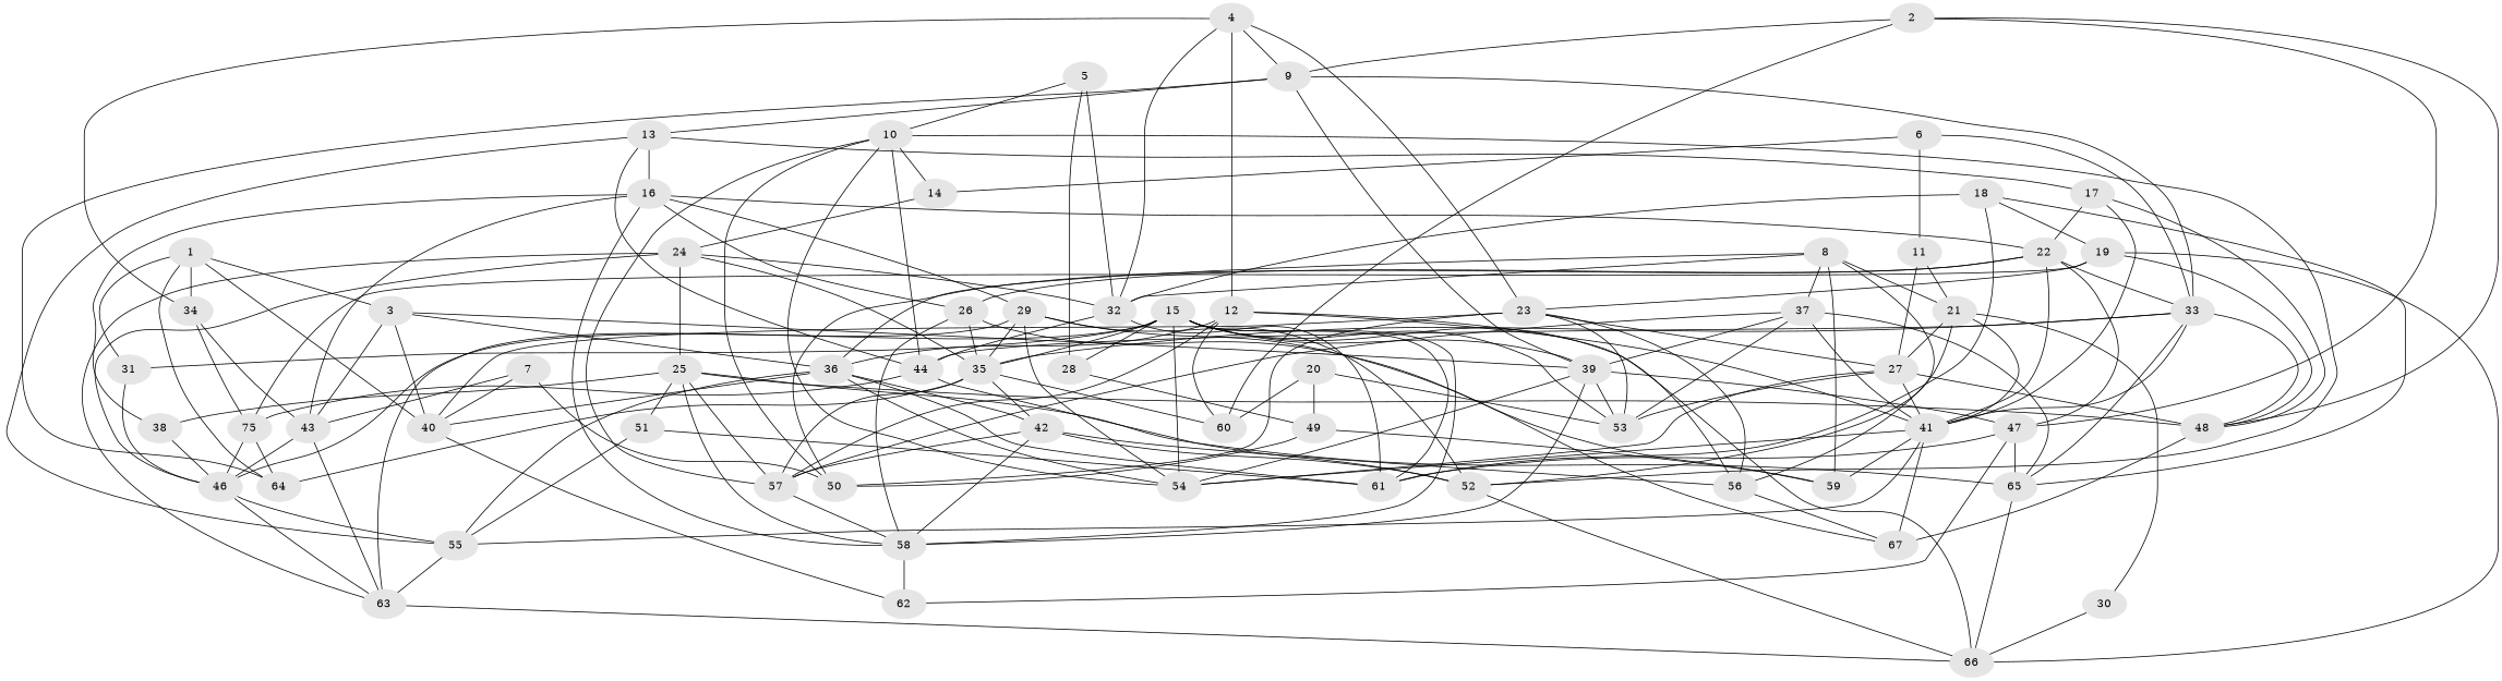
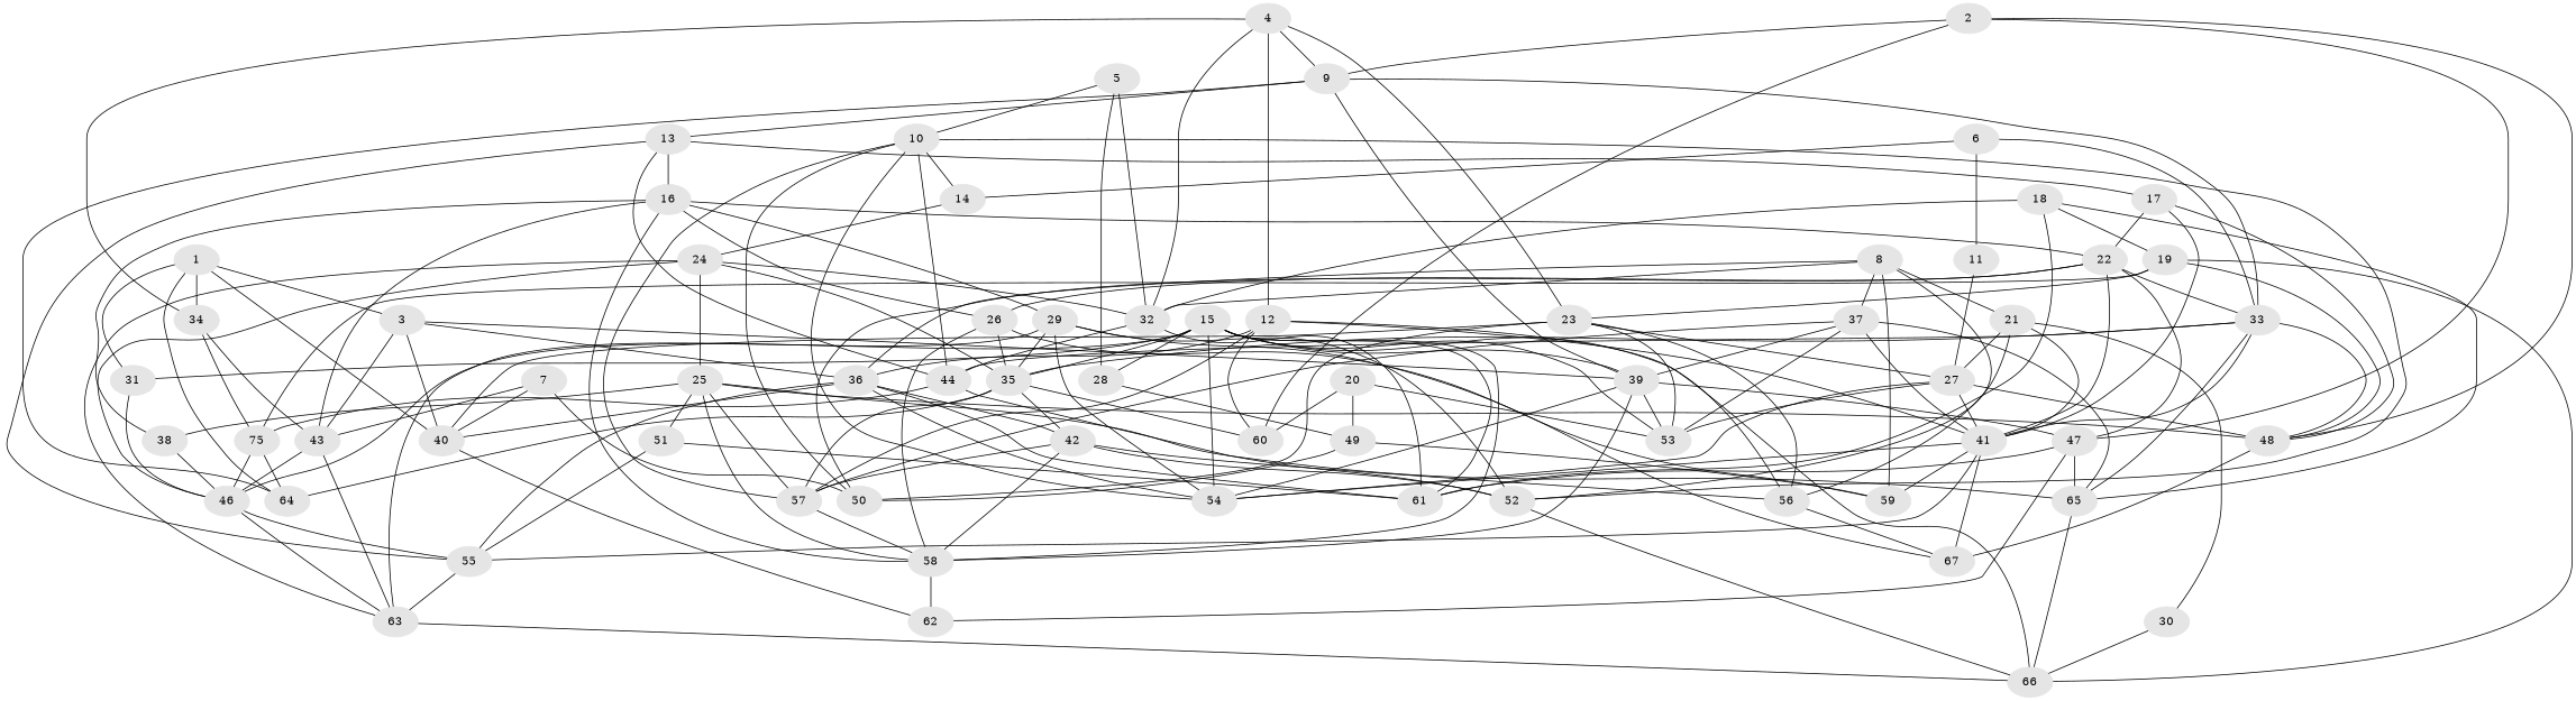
  graph {
    node [color=gray90 style=filled]
    edge [weight=1.0]
    1
    3
    31
    34
    40
    64
    36
    39
    43
    46
    n11 [label=75]
    62
    2
    9
    47
    48
    60
    33
    13
    61
    65
    67
    54
    55
    42
    53
    58
    63
    4
    12
    23
    32
    57
    41
    56
    50
    27
    44
    5
    10
    28
    14
    52
    49
    6
    11
    21
    24
    35
    7
    8
    37
    59
    30
    66
    16
    17
    22
    26
    29
    38
    25
    15
    18
    19
    20
    51
    1 -- 3
    1 -- 31
    1 -- 34
    1 -- 40
    1 -- 64
    3 -- 40
    3 -- 36
    3 -- 39
    3 -- 43
    31 -- 46
    34 -- 43
    34 -- n11
    40 -- 62
    36 -- 40
    36 -- 61
    36 -- 54
    36 -- 55
    36 -- 42
    39 -- 47
    39 -- 54
    39 -- 53 [weight=2.0]
    39 -- 58
    43 -- 46
    43 -- 63
    46 -- 55
    46 -- 63
    n11 -- 64
    n11 -- 46
    2 -- 9
    2 -- 47
    2 -- 48
    2 -- 60
    9 -- 64
    9 -- 39
    9 -- 33
    9 -- 13
    47 -- 62
    47 -- 61
    47 -- 65 [weight=2.0]
    48 -- 67 [weight=2.0]
    33 -- 48
    33 -- 65
    33 -- 41
    33 -- 44
    33 -- 35
    13 -- 55
    13 -- 44
    13 -- 16
    13 -- 17
    65 -- 66
    55 -- 63
    42 -- 58
    42 -- 57
    42 -- 56 [weight=2.0]
    42 -- 52
    58 -- 62
    63 -- 66 [weight=2.0]
    4 -- 34
    4 -- 9
    4 -- 12
    4 -- 23
    4 -- 32
    12 -- 36
    12 -- 60
    12 -- 57
    12 -- 41
    12 -- 56
    23 -- 40
    23 -- 53
    23 -- 56
    23 -- 50 [weight=2.0]
    23 -- 27
    32 -- 61
    32 -- 44
    57 -- 58
    41 -- 67 [weight=2.0]
    41 -- 54
    41 -- 55
    41 -- 59
    56 -- 67
    27 -- 48 [weight=2.0]
    27 -- 54
    27 -- 53
    27 -- 41
    44 -- n11
    44 -- 52
    5 -- 32 [weight=2.0]
    5 -- 10
    5 -- 28
    10 -- 54
    10 -- 57
    10 -- 50
    10 -- 44
    10 -- 14
    10 -- 52
    28 -- 49 [weight=2.0]
    14 -- 24
    52 -- 66
    49 -- 50
    49 -- 59
    6 -- 33
    6 -- 14
    6 -- 11
    11 -- 27
-   11 -- 21
    21 -- 41
    21 -- 56
    21 -- 27
    21 -- 30
    24 -- 46
    24 -- 63
    24 -- 32
    24 -- 35
    24 -- 25
    35 -- 64
    35 -- 60
    35 -- 42
    35 -- 57
    7 -- 40
    7 -- 43
    7 -- 50
    8 -- 36
    8 -- 32
    8 -- 52
    8 -- 21
    8 -- 37
    8 -- 59
    37 -- 39
    37 -- 65
    37 -- 53
    37 -- 57
    37 -- 41 [weight=2.0]
    30 -- 66
    16 -- 43
    16 -- 58
    16 -- 22
    16 -- 26
    16 -- 29
    16 -- 38
    17 -- 48
    17 -- 41
    17 -- 22
    22 -- 47
    22 -- 33
    22 -- 41
    22 -- 50 [weight=2.0]
    22 -- 26
    26 -- 58
    26 -- 35
    26 -- 59
    29 -- 67
    29 -- 54
    29 -- 63
    29 -- 52
    29 -- 35
    38 -- 46
    25 -- 48
    25 -- 65
    25 -- 58
    25 -- 57
    25 -- 38
    25 -- 51
    15 -- 31
    15 -- 39
    15 -- 46
    15 -- 61
    15 -- 54
    15 -- 53
    15 -- 58
    15 -- 28
    15 -- 35
    15 -- 66
    18 -- 61
    18 -- 65
    18 -- 32 [weight=3.0]
    18 -- 19
    19 -- n11
    19 -- 48
    19 -- 23
    19 -- 66
    20 -- 60
    20 -- 53
    20 -- 49
    51 -- 61
    51 -- 55
  }
